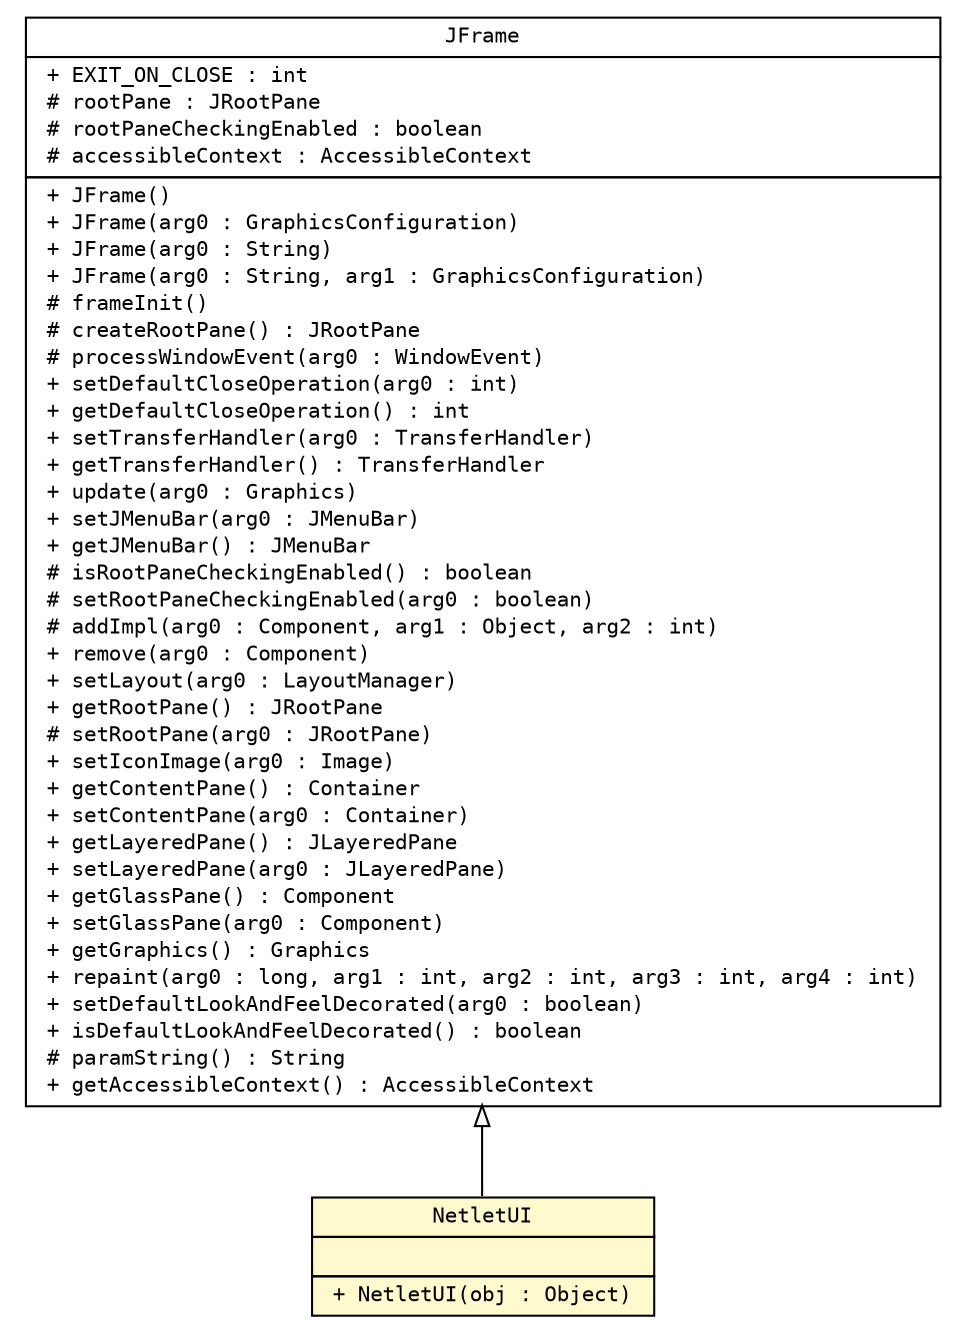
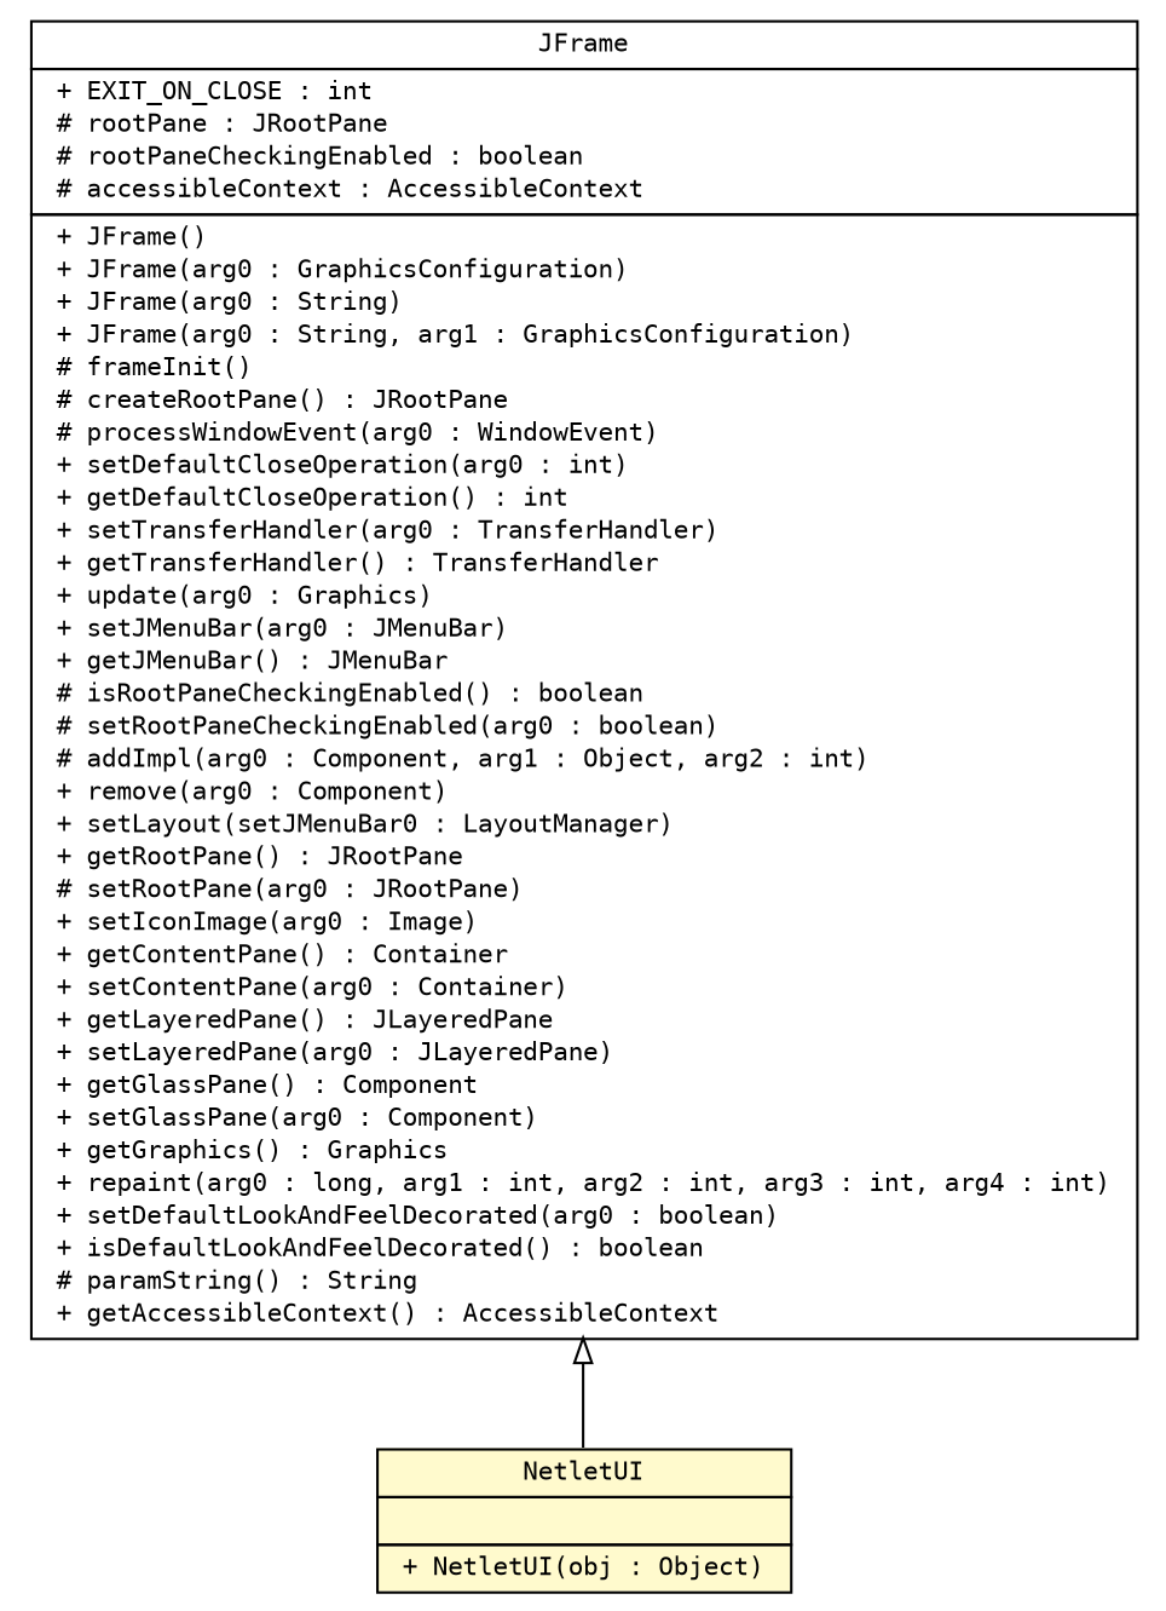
  digraph {
    nodesep=0.25
    ranksep=0.5
    fontname="DejaVu Sans Mono"
    node [fontcolor=black fontname="DejaVu Sans Mono" fontsize=10.0 shape=plaintext]
    n1 [label=<<table title="sorcer.ui.exertlet.NetletUI" border="0" cellborder="1" cellspacing="0" cellpadding="2" port="p" bgcolor="lemonChiffon" href="./NetletUI.html"> 		<tr><td><table border="0" cellspacing="0" cellpadding="1"> <tr><td align="center" balign="center"> NetletUI </td></tr> 		</table></td></tr> 		<tr><td><table border="0" cellspacing="0" cellpadding="1"> <tr><td align="left" balign="left">  </td></tr> 		</table></td></tr> 		<tr><td><table border="0" cellspacing="0" cellpadding="1"> <tr><td align="left" balign="left"> + NetletUI(obj : Object) </td></tr> 		</table></td></tr> 		</table>>]
-   n2 [label=<<table title="javax.swing.JFrame" border="0" cellborder="1" cellspacing="0" cellpadding="2" port="p" href="http://docs.oracle.com/javase/7/docs/api/javax/swing/JFrame.html"> 		<tr><td><table border="0" cellspacing="0" cellpadding="1"> <tr><td align="center" balign="center"> JFrame </td></tr> 		</table></td></tr> 		<tr><td><table border="0" cellspacing="0" cellpadding="1"> <tr><td align="left" balign="left"> + EXIT_ON_CLOSE : int </td></tr> <tr><td align="left" balign="left"> # rootPane : JRootPane </td></tr> <tr><td align="left" balign="left"> # rootPaneCheckingEnabled : boolean </td></tr> <tr><td align="left" balign="left"> # accessibleContext : AccessibleContext </td></tr> 		</table></td></tr> 		<tr><td><table border="0" cellspacing="0" cellpadding="1"> <tr><td align="left" balign="left"> + JFrame() </td></tr> <tr><td align="left" balign="left"> + JFrame(arg0 : GraphicsConfiguration) </td></tr> <tr><td align="left" balign="left"> + JFrame(arg0 : String) </td></tr> <tr><td align="left" balign="left"> + JFrame(arg0 : String, arg1 : GraphicsConfiguration) </td></tr> <tr><td align="left" balign="left"> # frameInit() </td></tr> <tr><td align="left" balign="left"> # createRootPane() : JRootPane </td></tr> <tr><td align="left" balign="left"> # processWindowEvent(arg0 : WindowEvent) </td></tr> <tr><td align="left" balign="left"> + setDefaultCloseOperation(arg0 : int) </td></tr> <tr><td align="left" balign="left"> + getDefaultCloseOperation() : int </td></tr> <tr><td align="left" balign="left"> + setTransferHandler(arg0 : TransferHandler) </td></tr> <tr><td align="left" balign="left"> + getTransferHandler() : TransferHandler </td></tr> <tr><td align="left" balign="left"> + update(arg0 : Graphics) </td></tr> <tr><td align="left" balign="left"> + setJMenuBar(arg0 : JMenuBar) </td></tr> <tr><td align="left" balign="left"> + getJMenuBar() : JMenuBar </td></tr> <tr><td align="left" balign="left"> # isRootPaneCheckingEnabled() : boolean </td></tr> <tr><td align="left" balign="left"> # setRootPaneCheckingEnabled(arg0 : boolean) </td></tr> <tr><td align="left" balign="left"> # addImpl(arg0 : Component, arg1 : Object, arg2 : int) </td></tr> <tr><td align="left" balign="left"> + remove(arg0 : Component) </td></tr> <tr><td align="left" balign="left"> + setLayout(arg0 : LayoutManager) </td></tr> <tr><td align="left" balign="left"> + getRootPane() : JRootPane </td></tr> <tr><td align="left" balign="left"> # setRootPane(arg0 : JRootPane) </td></tr> <tr><td align="left" balign="left"> + setIconImage(arg0 : Image) </td></tr> <tr><td align="left" balign="left"> + getContentPane() : Container </td></tr> <tr><td align="left" balign="left"> + setContentPane(arg0 : Container) </td></tr> <tr><td align="left" balign="left"> + getLayeredPane() : JLayeredPane </td></tr> <tr><td align="left" balign="left"> + setLayeredPane(arg0 : JLayeredPane) </td></tr> <tr><td align="left" balign="left"> + getGlassPane() : Component </td></tr> <tr><td align="left" balign="left"> + setGlassPane(arg0 : Component) </td></tr> <tr><td align="left" balign="left"> + getGraphics() : Graphics </td></tr> <tr><td align="left" balign="left"> + repaint(arg0 : long, arg1 : int, arg2 : int, arg3 : int, arg4 : int) </td></tr> <tr><td align="left" balign="left"> + setDefaultLookAndFeelDecorated(arg0 : boolean) </td></tr> <tr><td align="left" balign="left"> + isDefaultLookAndFeelDecorated() : boolean </td></tr> <tr><td align="left" balign="left"> # paramString() : String </td></tr> <tr><td align="left" balign="left"> + getAccessibleContext() : AccessibleContext </td></tr> 		</table></td></tr> 		</table>>]
+   n2 [label=<<table title="javax.swing.JFrame" border="0" cellborder="1" cellspacing="0" cellpadding="2" port="p" href="http://docs.oracle.com/javase/7/docs/api/javax/swing/JFrame.html"> 		<tr><td><table border="0" cellspacing="0" cellpadding="1"> <tr><td align="center" balign="center"> JFrame </td></tr> 		</table></td></tr> 		<tr><td><table border="0" cellspacing="0" cellpadding="1"> <tr><td align="left" balign="left"> + EXIT_ON_CLOSE : int </td></tr> <tr><td align="left" balign="left"> # rootPane : JRootPane </td></tr> <tr><td align="left" balign="left"> # rootPaneCheckingEnabled : boolean </td></tr> <tr><td align="left" balign="left"> # accessibleContext : AccessibleContext </td></tr> 		</table></td></tr> 		<tr><td><table border="0" cellspacing="0" cellpadding="1"> <tr><td align="left" balign="left"> + JFrame() </td></tr> <tr><td align="left" balign="left"> + JFrame(arg0 : GraphicsConfiguration) </td></tr> <tr><td align="left" balign="left"> + JFrame(arg0 : String) </td></tr> <tr><td align="left" balign="left"> + JFrame(arg0 : String, arg1 : GraphicsConfiguration) </td></tr> <tr><td align="left" balign="left"> # frameInit() </td></tr> <tr><td align="left" balign="left"> # createRootPane() : JRootPane </td></tr> <tr><td align="left" balign="left"> # processWindowEvent(arg0 : WindowEvent) </td></tr> <tr><td align="left" balign="left"> + setDefaultCloseOperation(arg0 : int) </td></tr> <tr><td align="left" balign="left"> + getDefaultCloseOperation() : int </td></tr> <tr><td align="left" balign="left"> + setTransferHandler(arg0 : TransferHandler) </td></tr> <tr><td align="left" balign="left"> + getTransferHandler() : TransferHandler </td></tr> <tr><td align="left" balign="left"> + update(arg0 : Graphics) </td></tr> <tr><td align="left" balign="left"> + setJMenuBar(arg0 : JMenuBar) </td></tr> <tr><td align="left" balign="left"> + getJMenuBar() : JMenuBar </td></tr> <tr><td align="left" balign="left"> # isRootPaneCheckingEnabled() : boolean </td></tr> <tr><td align="left" balign="left"> # setRootPaneCheckingEnabled(arg0 : boolean) </td></tr> <tr><td align="left" balign="left"> # addImpl(arg0 : Component, arg1 : Object, arg2 : int) </td></tr> <tr><td align="left" balign="left"> + remove(arg0 : Component) </td></tr> <tr><td align="left" balign="left"> + setLayout(setJMenuBar0 : LayoutManager) </td></tr> <tr><td align="left" balign="left"> + getRootPane() : JRootPane </td></tr> <tr><td align="left" balign="left"> # setRootPane(arg0 : JRootPane) </td></tr> <tr><td align="left" balign="left"> + setIconImage(arg0 : Image) </td></tr> <tr><td align="left" balign="left"> + getContentPane() : Container </td></tr> <tr><td align="left" balign="left"> + setContentPane(arg0 : Container) </td></tr> <tr><td align="left" balign="left"> + getLayeredPane() : JLayeredPane </td></tr> <tr><td align="left" balign="left"> + setLayeredPane(arg0 : JLayeredPane) </td></tr> <tr><td align="left" balign="left"> + getGlassPane() : Component </td></tr> <tr><td align="left" balign="left"> + setGlassPane(arg0 : Component) </td></tr> <tr><td align="left" balign="left"> + getGraphics() : Graphics </td></tr> <tr><td align="left" balign="left"> + repaint(arg0 : long, arg1 : int, arg2 : int, arg3 : int, arg4 : int) </td></tr> <tr><td align="left" balign="left"> + setDefaultLookAndFeelDecorated(arg0 : boolean) </td></tr> <tr><td align="left" balign="left"> + isDefaultLookAndFeelDecorated() : boolean </td></tr> <tr><td align="left" balign="left"> # paramString() : String </td></tr> <tr><td align="left" balign="left"> + getAccessibleContext() : AccessibleContext </td></tr> 		</table></td></tr> 		</table>>]
    n2 -> n1 [arrowtail=empty dir=back fontname="DejaVu Sans Mono" fontsize=10 headport=p labelfontname=Helvetica labelfontsize=10 tailport=p]
  }
